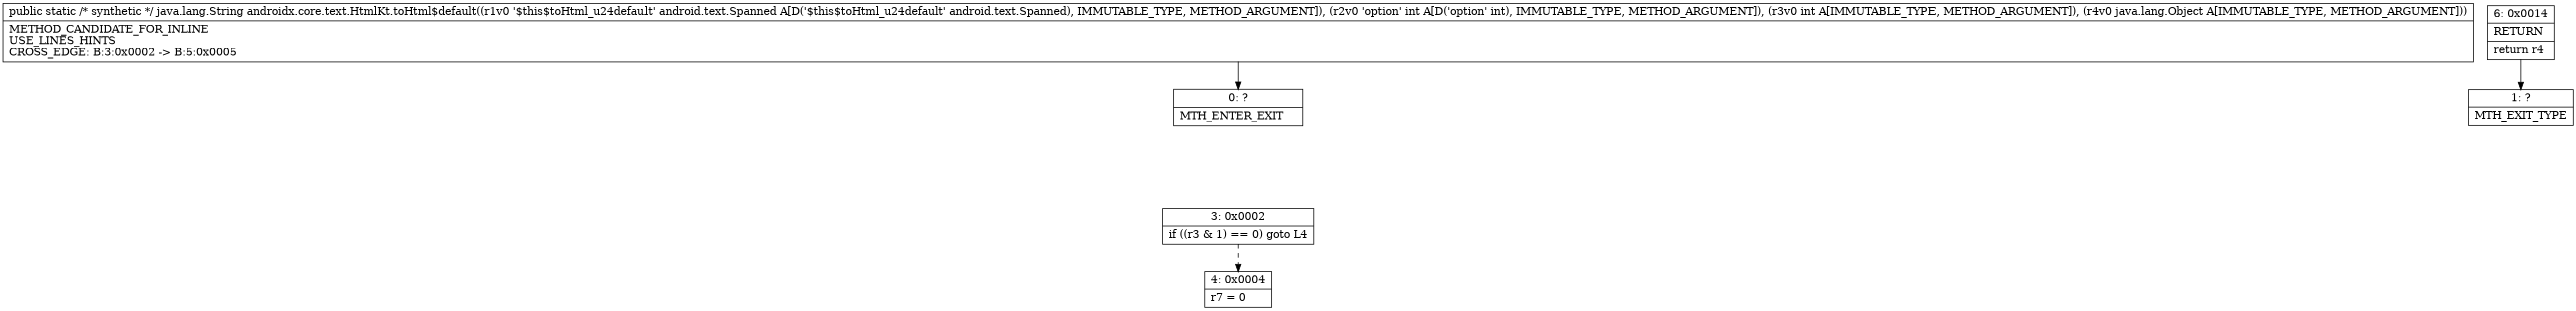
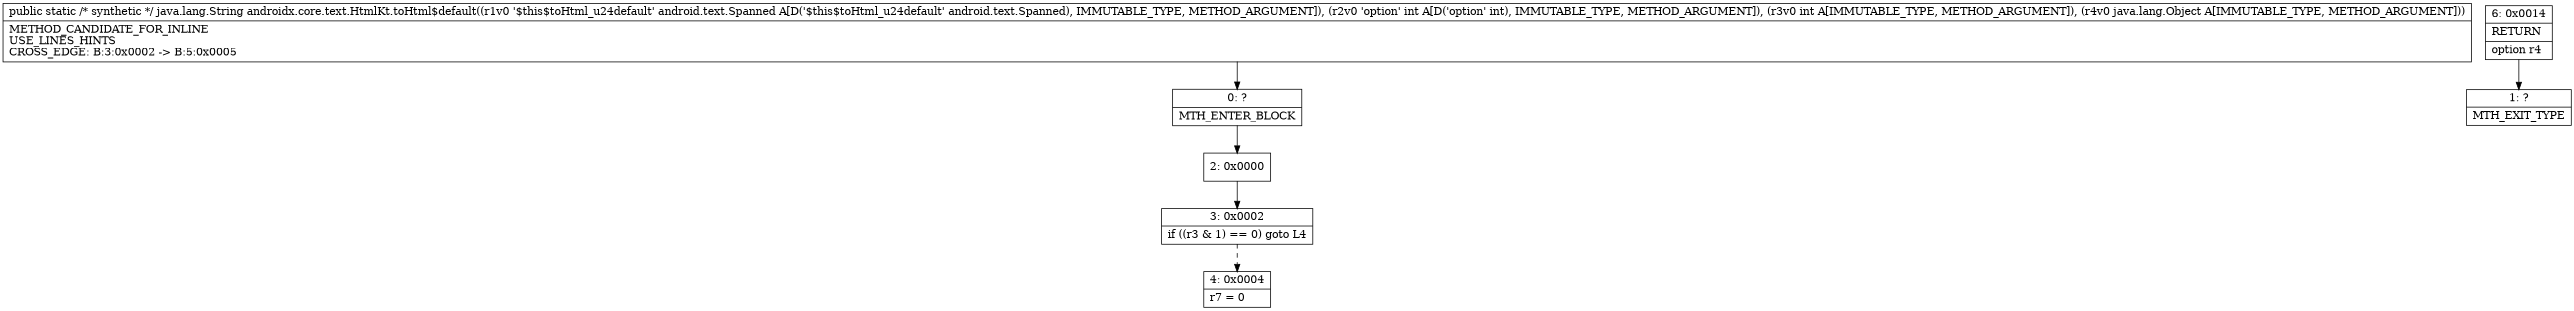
  digraph {
    node [shape=record]
-   n1 [label="{0\:\ ?|MTH_ENTER_EXIT\l}"]
+   n1 [label="{0\:\ ?|MTH_ENTER_BLOCK\l}"]
+   n2 [label="{2\:\ 0x0000}"]
    n3 [label="{3\:\ 0x0002|if ((r3 & 1) == 0) goto L4\l}"]
    n4 [label="{4\:\ 0x0004|r7 = 0\l}"]
-   n5 [label="{6\:\ 0x0014|RETURN\l|return r4\l}"]
+   n5 [label="{6\:\ 0x0014|RETURN\l|option r4\l}"]
    n6 [label="{1\:\ ?|MTH_EXIT_TYPE\l}"]
    n7 [label="{public static \/* synthetic *\/ java.lang.String androidx.core.text.HtmlKt.toHtml$default((r1v0 '$this$toHtml_u24default' android.text.Spanned A[D('$this$toHtml_u24default' android.text.Spanned), IMMUTABLE_TYPE, METHOD_ARGUMENT]), (r2v0 'option' int A[D('option' int), IMMUTABLE_TYPE, METHOD_ARGUMENT]), (r3v0 int A[IMMUTABLE_TYPE, METHOD_ARGUMENT]), (r4v0 java.lang.Object A[IMMUTABLE_TYPE, METHOD_ARGUMENT]))  | METHOD_CANDIDATE_FOR_INLINE\lUSE_LINES_HINTS\lCROSS_EDGE: B:3:0x0002 \-\> B:5:0x0005\l}"]
+   n1 -> n2
+   n2 -> n3
    n3 -> n4 [style=dashed]
    n5 -> n6
    n7 -> n1
  }
